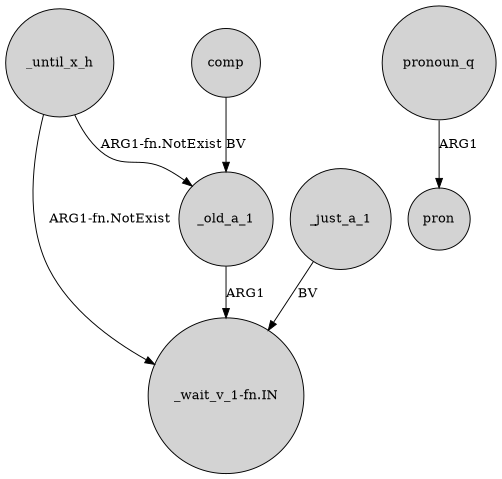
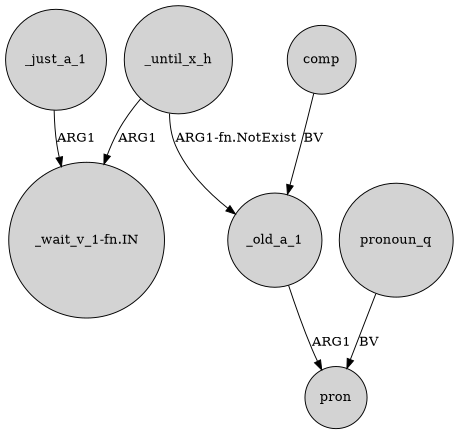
  digraph {
    node [shape=circle style=filled]
    _until_x_h
    "_wait_v_1-fn.IN"
    _old_a_1
    pron
    comp
    _just_a_1
    pronoun_q
-   _until_x_h -> "_wait_v_1-fn.IN" [label="ARG1-fn.NotExist"]
+   _until_x_h -> "_wait_v_1-fn.IN" [label=ARG1]
    _until_x_h -> _old_a_1 [label="ARG1-fn.NotExist"]
-   _old_a_1 -> "_wait_v_1-fn.IN" [label=ARG1]
+   _old_a_1 -> pron [label=ARG1]
    comp -> _old_a_1 [label=BV]
-   _just_a_1 -> "_wait_v_1-fn.IN" [label=BV]
-   pronoun_q -> pron [label=ARG1]
+   _just_a_1 -> "_wait_v_1-fn.IN" [label=ARG1]
+   pronoun_q -> pron [label=BV]
  }
